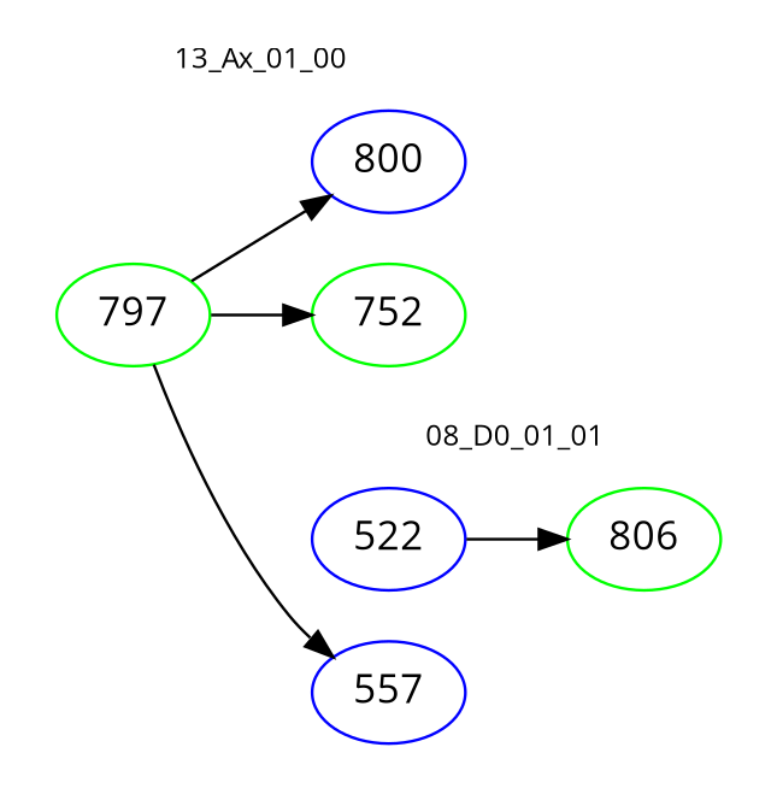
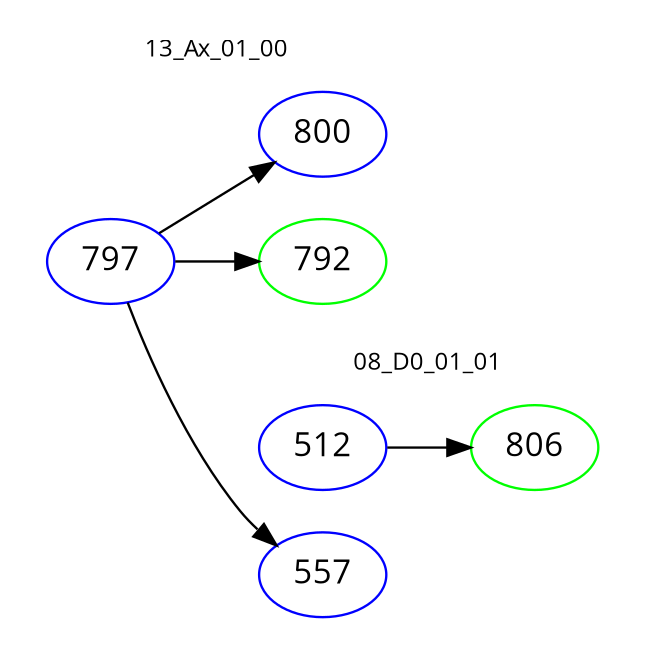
  digraph {
    fontname="Open Sans"
    rankdir=LR
    node [color=blue fontname="Open Sans"]
    edge [color=black fontname="Open Sans"]
-   n1 [color=green label=797]
-   n2 [color=green label=752]
+   n1 [label=797]
+   n2 [color=green label=792]
    n3 [label=800]
-   n4 [label=522]
+   n4 [label=512]
    n5 [color=green label=806]
    n6 [label=557]
    subgraph cluster_1 {
      color=white
      fontsize=10
      label="13_Ax_01_00"
      n1
      n2
      n3
    }
    subgraph cluster_2 {
      color=white
      fontsize=10
      label="08_D0_01_01"
      n4
      n5
      n6
    }
    n1 -> n2
    n1 -> n3
    n1 -> n6
    n4 -> n5
  }
